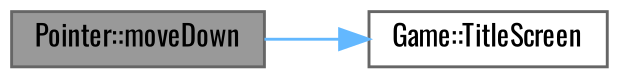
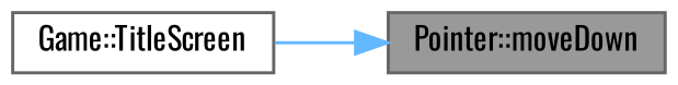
  digraph {
    rankdir=RL
    fontname=Oswald
    node [fontname=Oswald fontsize=10 shape=box style=filled]
    n1 [color=gray40 fillcolor=grey60 fontcolor=black height=0.2 label="Pointer::moveDown" width=0.4]
    n2 [color=grey40 fillcolor=white height=0.2 label="Game::TitleScreen" width=0.4]
-   n2 -> n1 [color=steelblue1 dir=back fontname=Oswald fontsize=10 labelfontname=Helvetica labelfontsize=10 style=solid]
+   n1 -> n2 [color=steelblue1 dir=back fontname=Oswald fontsize=10 labelfontname=Helvetica labelfontsize=10 style=solid]
  }
